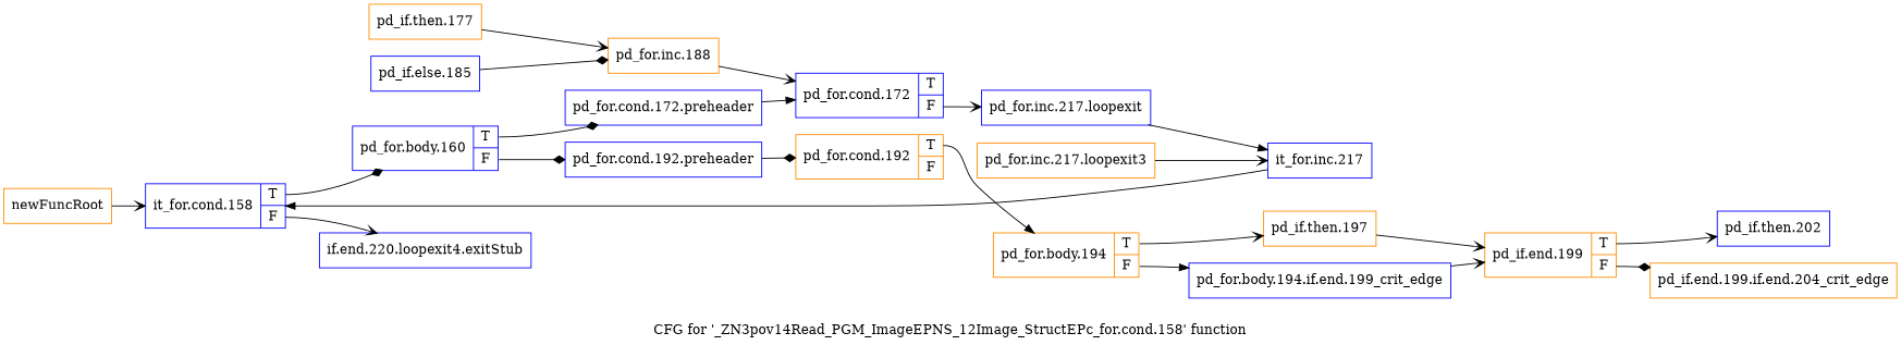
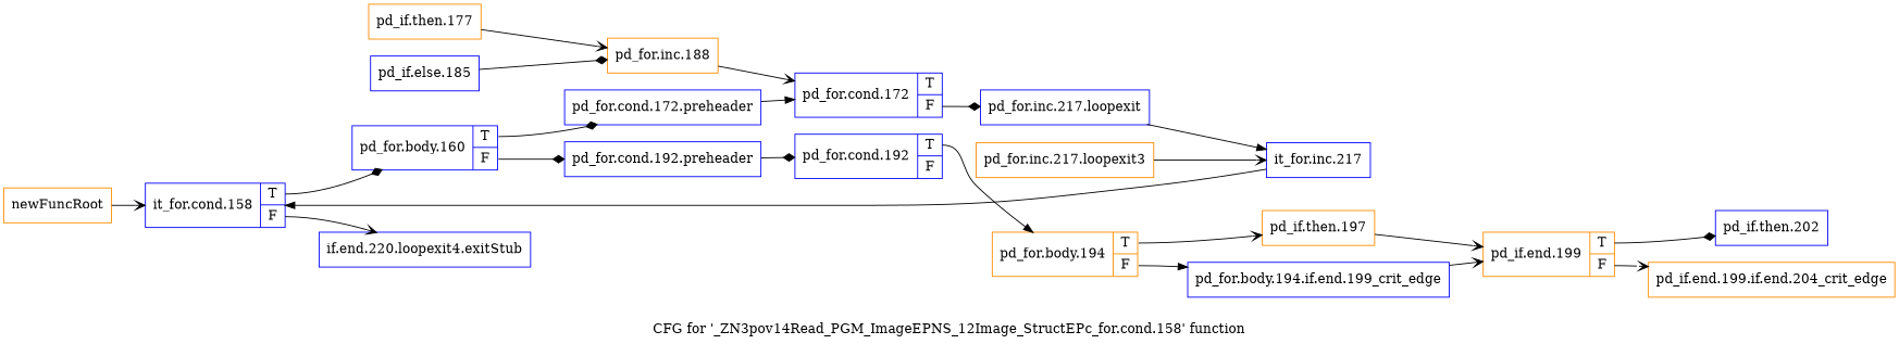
  digraph {
    label="CFG for '_ZN3pov14Read_PGM_ImageEPNS_12Image_StructEPc_for.cond.158' function"
    rankdir=LR
    node [color=blue shape=record]
    edge [arrowhead=vee]
    n1 [color=darkorange label="{newFuncRoot}"]
    n2 [label="{it_for.cond.158|{<s0>T|<s1>F}}"]
    n3 [label="{if.end.220.loopexit4.exitStub}"]
    n4 [label="{pd_for.body.160|{<s0>T|<s1>F}}"]
    n5 [label="{pd_for.cond.172.preheader}"]
    n6 [label="{pd_for.cond.192.preheader}"]
    n7 [label="{pd_for.cond.172|{<s0>T|<s1>F}}"]
-   n8 [color=darkorange label="{pd_for.cond.192|{<s0>T|<s1>F}}"]
+   n8 [label="{pd_for.cond.192|{<s0>T|<s1>F}}"]
    n9 [label="{pd_for.inc.217.loopexit}"]
    n10 [color=darkorange label="{pd_for.body.194|{<s0>T|<s1>F}}"]
    n11 [color=darkorange label="{pd_if.then.197}"]
    n12 [label="{pd_for.body.194.if.end.199_crit_edge}"]
    n13 [color=darkorange label="{pd_for.inc.217.loopexit3}"]
    n14 [label="{it_for.inc.217}"]
    n15 [color=darkorange label="{pd_if.end.199|{<s0>T|<s1>F}}"]
    n16 [label="{pd_if.then.202}"]
    n17 [color=darkorange label="{pd_if.end.199.if.end.204_crit_edge}"]
    n18 [color=darkorange label="{pd_if.then.177}"]
    n19 [color=darkorange label="{pd_for.inc.188}"]
    n20 [label="{pd_if.else.185}"]
    n1 -> n2
    n2 -> n3 [tailport=s1]
    n2 -> n4 [arrowhead=diamond tailport=s0]
    n4 -> n5 [arrowhead=diamond tailport=s0]
    n4 -> n6 [arrowhead=diamond tailport=s1]
    n5 -> n7 [arrowhead=normal]
    n6 -> n8 [arrowhead=diamond]
-   n7 -> n9 [tailport=s1]
+   n7 -> n9 [arrowhead=diamond tailport=s1]
    n8 -> n10 [arrowhead=normal tailport=s0]
    n9 -> n14 [arrowhead=normal]
    n10 -> n11 [tailport=s0]
    n10 -> n12 [arrowhead=normal tailport=s1]
    n11 -> n15
    n12 -> n15
    n13 -> n14
    n14 -> n2 [arrowhead=normal]
-   n15 -> n16 [tailport=s0]
-   n15 -> n17 [arrowhead=diamond tailport=s1]
+   n15 -> n16 [arrowhead=diamond tailport=s0]
+   n15 -> n17 [tailport=s1]
    n18 -> n19
    n19 -> n7
    n20 -> n19 [arrowhead=diamond]
  }
